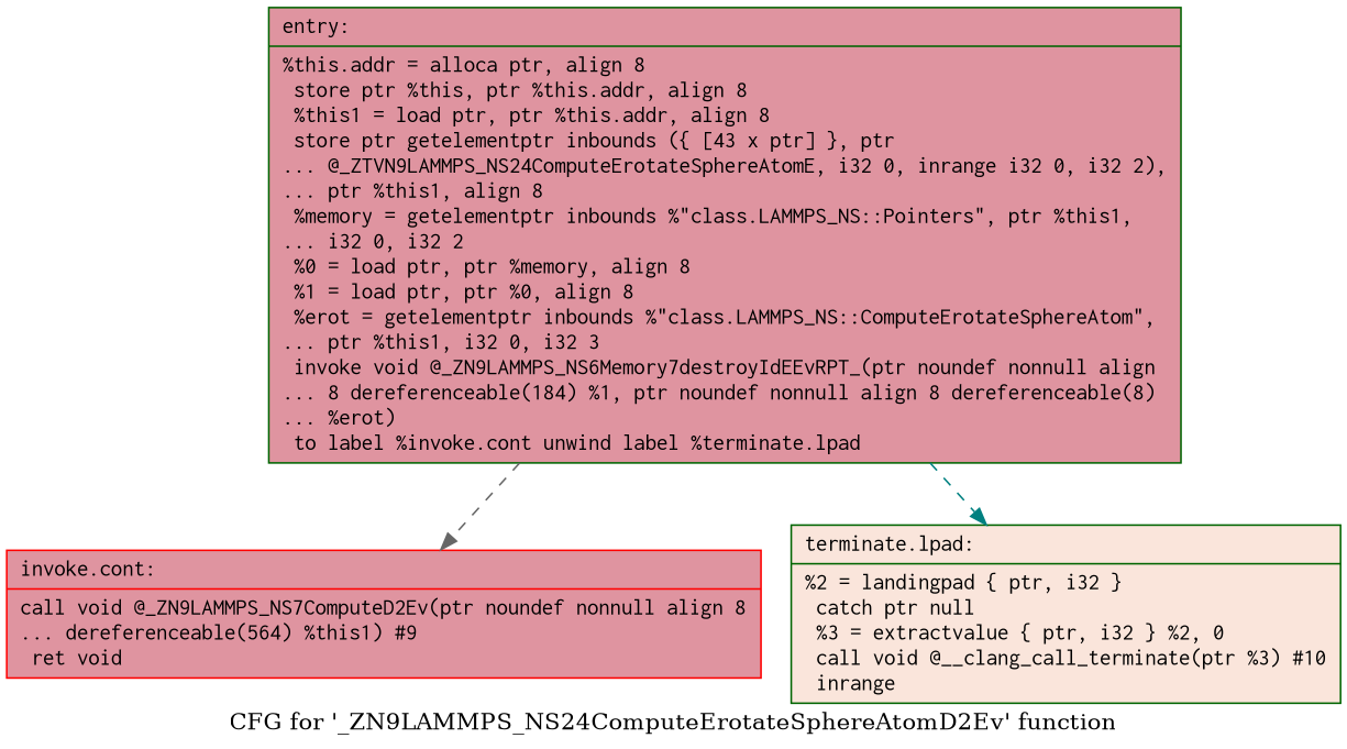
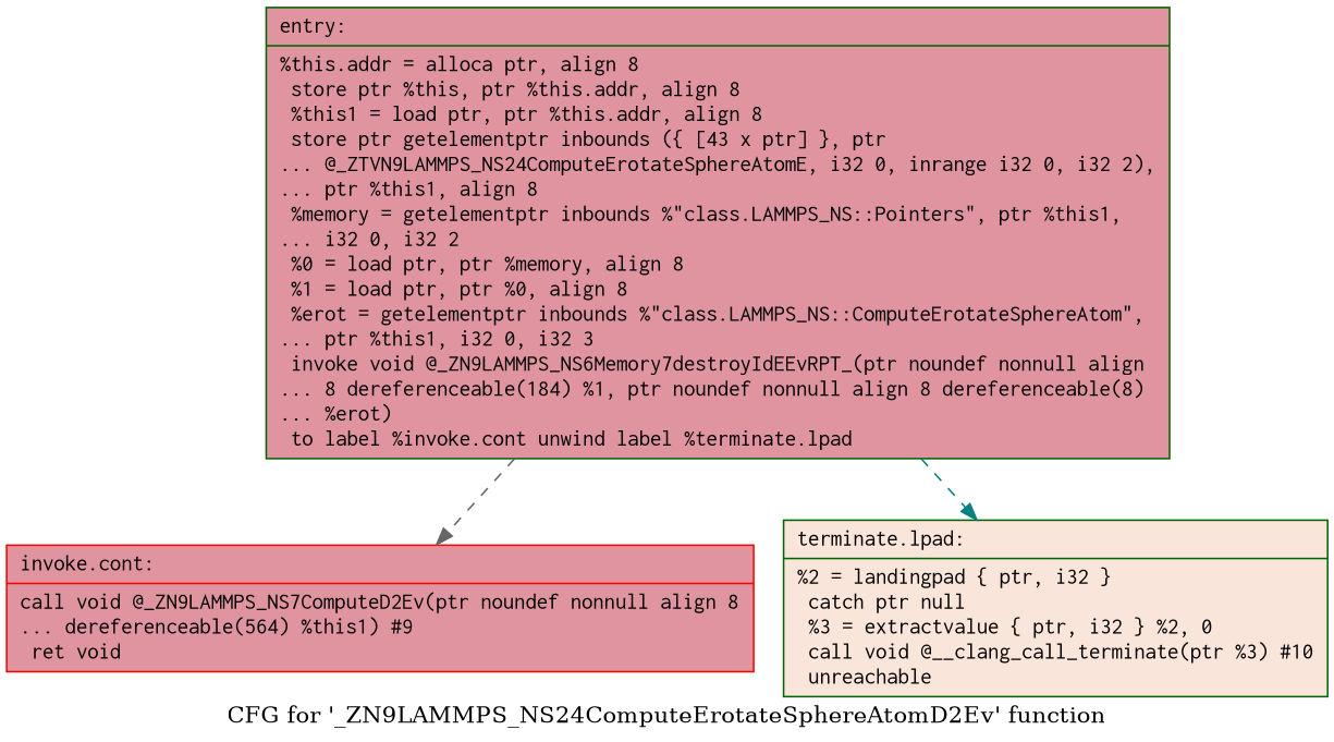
  digraph {
    label="CFG for '_ZN9LAMMPS_NS24ComputeErotateSphereAtomD2Ev' function"
    node [color=darkgreen fillcolor="#b70d2870" fontname=Courier shape=record style=filled]
    edge [style=dashed]
    n1 [label="{entry:\l|  %this.addr = alloca ptr, align 8\l  store ptr %this, ptr %this.addr, align 8\l  %this1 = load ptr, ptr %this.addr, align 8\l  store ptr getelementptr inbounds (\{ [43 x ptr] \}, ptr\l... @_ZTVN9LAMMPS_NS24ComputeErotateSphereAtomE, i32 0, inrange i32 0, i32 2),\l... ptr %this1, align 8\l  %memory = getelementptr inbounds %\"class.LAMMPS_NS::Pointers\", ptr %this1,\l... i32 0, i32 2\l  %0 = load ptr, ptr %memory, align 8\l  %1 = load ptr, ptr %0, align 8\l  %erot = getelementptr inbounds %\"class.LAMMPS_NS::ComputeErotateSphereAtom\",\l... ptr %this1, i32 0, i32 3\l  invoke void @_ZN9LAMMPS_NS6Memory7destroyIdEEvRPT_(ptr noundef nonnull align\l... 8 dereferenceable(184) %1, ptr noundef nonnull align 8 dereferenceable(8)\l... %erot)\l          to label %invoke.cont unwind label %terminate.lpad\l}"]
    n2 [color=red label="{invoke.cont:\l|  call void @_ZN9LAMMPS_NS7ComputeD2Ev(ptr noundef nonnull align 8\l... dereferenceable(564) %this1) #9\l  ret void\l}"]
-   n3 [fillcolor="#f4c5ad70" label="{terminate.lpad:\l|  %2 = landingpad \{ ptr, i32 \}\l          catch ptr null\l  %3 = extractvalue \{ ptr, i32 \} %2, 0\l  call void @__clang_call_terminate(ptr %3) #10\l  inrange\l}"]
+   n3 [fillcolor="#f4c5ad70" label="{terminate.lpad:\l|  %2 = landingpad \{ ptr, i32 \}\l          catch ptr null\l  %3 = extractvalue \{ ptr, i32 \} %2, 0\l  call void @__clang_call_terminate(ptr %3) #10\l  unreachable\l}"]
    n1 -> n2 [color=gray40]
    n1 -> n3 [color=teal]
  }
